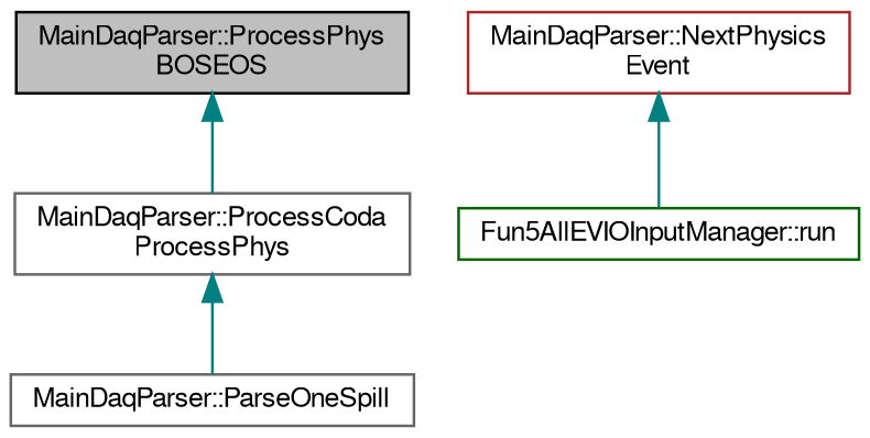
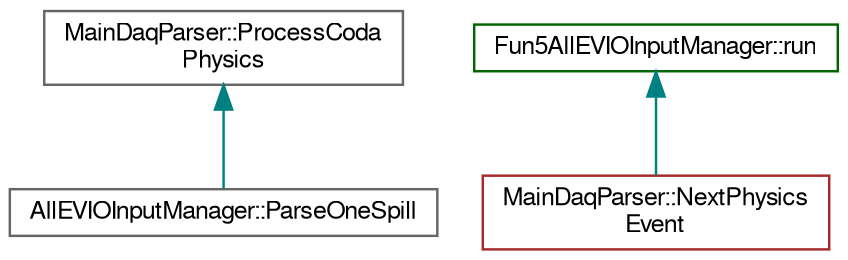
  digraph {
    rankdir=TB
    node [color=gray40 fontname=FreeSans fontsize=10 shape=record]
    edge [color=teal dir=back fontname=FreeSans fontsize=10 labelfontname=FreeSans labelfontsize=10 style=solid]
-   n1 [color=black fillcolor=grey75 fontcolor=black height=0.2 label="MainDaqParser::ProcessPhys\lBOSEOS" style=filled width=0.4]
-   n2 [height=0.2 label="MainDaqParser::ProcessCoda\lProcessPhys" width=0.4]
-   n3 [height=0.2 label="MainDaqParser::ParseOneSpill" width=0.4]
+   n2 [height=0.2 label="MainDaqParser::ProcessCoda\lPhysics" width=0.4]
+   n3 [height=0.2 label="AllEVIOInputManager::ParseOneSpill" width=0.4]
    n4 [color=brown height=0.2 label="MainDaqParser::NextPhysics\lEvent" width=0.4]
    n5 [color=darkgreen height=0.2 label="Fun5AllEVIOInputManager::run" width=0.4]
-   n1 -> n2
    n2 -> n3
-   n4 -> n5
+   n5 -> n4
  }
